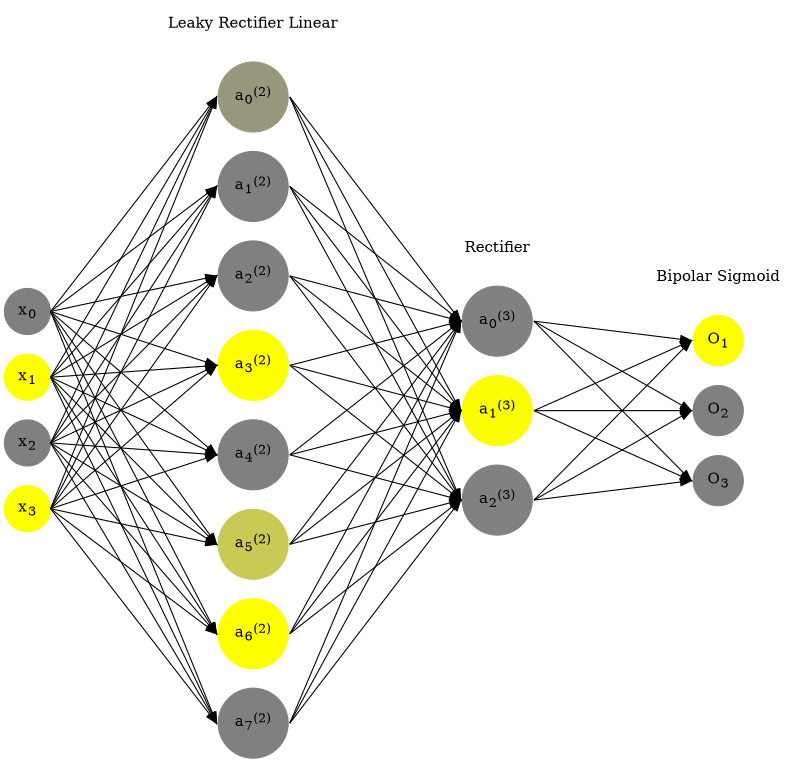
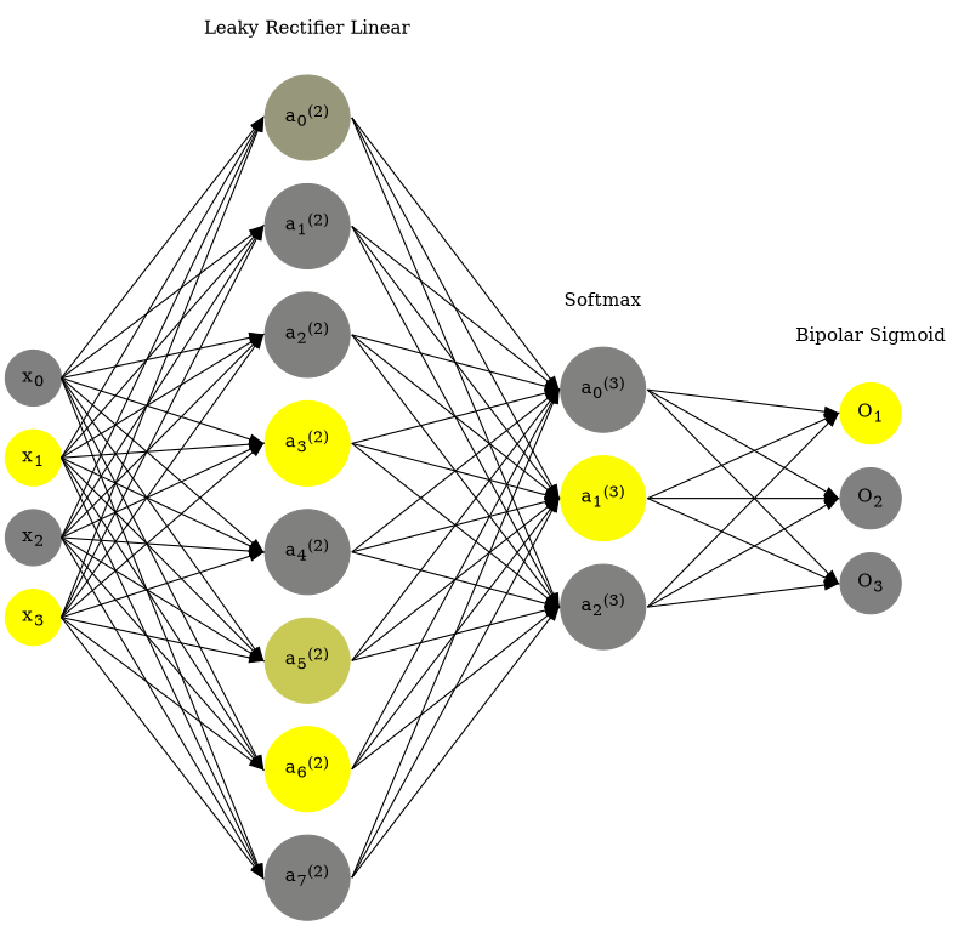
  digraph {
    rankdir=LR
    ranksep=1.4
    splines=false
    node [color="0.1667, 0.0, 0.5" fillcolor="0.1667, 0.0, 0.5" shape=circle style=filled]
    edge [headport=w style=solid tailport=e]
    n1 [label=<x<sub>0</sub>>]
    n2 [color="0.1667, 1.0, 1.0" fillcolor="0.1667, 1.0, 1.0" label=<x<sub>1</sub>>]
    n3 [label=<x<sub>2</sub>>]
    n4 [color="0.1667, 1.0, 1.0" fillcolor="0.1667, 1.0, 1.0" label=<x<sub>3</sub>>]
    n5 [color="0.1667, 0.182151, 0.591075" fillcolor="0.1667, 0.182151, 0.591075" label=<a<sub>0</sub><sup>(2)</sup>>]
    n6 [color="0.1667, 0.001056, 0.500528" fillcolor="0.1667, 0.001056, 0.500528" label=<a<sub>1</sub><sup>(2)</sup>>]
    n7 [color="0.1667, 0.000476, 0.500238" fillcolor="0.1667, 0.000476, 0.500238" label=<a<sub>2</sub><sup>(2)</sup>>]
    n8 [color="0.1667, 0.997089, 0.998544" fillcolor="0.1667, 0.997089, 0.998544" label=<a<sub>3</sub><sup>(2)</sup>>]
    n9 [color="0.1667, 0.001306, 0.500653" fillcolor="0.1667, 0.001306, 0.500653" label=<a<sub>4</sub><sup>(2)</sup>>]
    n10 [color="0.1667, 0.571688, 0.785844" fillcolor="0.1667, 0.571688, 0.785844" label=<a<sub>5</sub><sup>(2)</sup>>]
    n11 [color="0.1667, 1.350791, 1.175395" fillcolor="0.1667, 1.350791, 1.175395" label=<a<sub>6</sub><sup>(2)</sup>>]
    n12 [color="0.1667, 0.002199, 0.501100" fillcolor="0.1667, 0.002199, 0.501100" label=<a<sub>7</sub><sup>(2)</sup>>]
    n13 [color="0.1667, 0.010825, 0.505413" fillcolor="0.1667, 0.010825, 0.505413" label=<a<sub>0</sub><sup>(3)</sup>>]
    n14 [color="0.1667, 0.976731, 0.988365" fillcolor="0.1667, 0.976731, 0.988365" label=<a<sub>1</sub><sup>(3)</sup>>]
    n15 [color="0.1667, 0.012444, 0.506222" fillcolor="0.1667, 0.012444, 0.506222" label=<a<sub>2</sub><sup>(3)</sup>>]
    n16 [color="0.1667, 1.0, 1.0" fillcolor="0.1667, 1.0, 1.0" label=<O<sub>1</sub>>]
    n17 [label=<O<sub>2</sub>>]
    n18 [label=<O<sub>3</sub>>]
    n19 [label="Leaky Rectifier Linear" shape=plaintext color="" fillcolor="" style=""]
-   n20 [label=Rectifier shape=plaintext color="" fillcolor="" style=""]
+   n20 [label=Softmax shape=plaintext color="" fillcolor="" style=""]
    n21 [label="Bipolar Sigmoid" shape=plaintext color="" fillcolor="" style=""]
    subgraph sub_1 {
      n1
    }
    subgraph sub_2 {
      n2
    }
    subgraph sub_3 {
      n3
    }
    subgraph sub_4 {
      n4
    }
    subgraph sub_5 {
      n5
    }
    subgraph sub_6 {
      n6
    }
    subgraph sub_7 {
      n7
    }
    subgraph sub_8 {
      n8
    }
    subgraph sub_9 {
      n9
    }
    subgraph sub_10 {
      n10
    }
    subgraph sub_11 {
      n11
    }
    subgraph sub_12 {
      n12
    }
    subgraph sub_13 {
      n13
    }
    subgraph sub_14 {
      n14
    }
    subgraph sub_15 {
      n15
    }
    subgraph sub_16 {
      n16
    }
    subgraph sub_17 {
      n17
    }
    subgraph sub_18 {
      n18
    }
    subgraph sub_19 {
      rank=same
      n1
      n2
      n3
      n4
    }
    subgraph sub_20 {
      rank=same
      n5
      n6
      n7
      n8
      n9
      n10
      n11
      n12
    }
    subgraph sub_21 {
      rank=same
      n13
      n14
      n15
    }
    subgraph sub_22 {
      rank=same
      n16
      n17
      n18
    }
    subgraph sub_23 {
      rank=same
      n5
      n19
    }
    subgraph sub_24 {
      rank=same
      n13
      n20
    }
    subgraph sub_25 {
      rank=same
      n16
      n21
    }
    n1 -> n2 [style=invis]
    n1 -> n5
    n1 -> n6
    n1 -> n7
    n1 -> n8
    n1 -> n9
    n1 -> n10
    n1 -> n11
    n1 -> n12
    n2 -> n3 [style=invis]
    n2 -> n5
    n2 -> n6
    n2 -> n7
    n2 -> n8
    n2 -> n9
    n2 -> n10
    n2 -> n11
    n2 -> n12
    n3 -> n4 [style=invis]
    n3 -> n5
    n3 -> n6
    n3 -> n7
    n3 -> n8
    n3 -> n9
    n3 -> n10
    n3 -> n11
    n3 -> n12
    n4 -> n5
    n4 -> n6
    n4 -> n7
    n4 -> n8
    n4 -> n9
    n4 -> n10
    n4 -> n11
    n4 -> n12
    n5 -> n6 [style=invis]
    n5 -> n13
    n5 -> n14
    n5 -> n15
    n6 -> n7 [style=invis]
    n6 -> n13
    n6 -> n14
    n6 -> n15
    n7 -> n8 [style=invis]
    n7 -> n13
    n7 -> n14
    n7 -> n15
    n8 -> n9 [style=invis]
    n8 -> n13
    n8 -> n14
    n8 -> n15
    n9 -> n10 [style=invis]
    n9 -> n13
    n9 -> n14
    n9 -> n15
    n10 -> n11 [style=invis]
    n10 -> n13
    n10 -> n14
    n10 -> n15
    n11 -> n12 [style=invis]
    n11 -> n13
    n11 -> n14
    n11 -> n15
    n12 -> n13
    n12 -> n14
    n12 -> n15
    n13 -> n14 [style=invis]
    n13 -> n16
    n13 -> n17
    n13 -> n18
    n14 -> n15 [style=invis]
    n14 -> n16
    n14 -> n17
    n14 -> n18
    n15 -> n16
    n15 -> n17
    n15 -> n18
    n16 -> n17 [style=invis]
    n17 -> n18 [style=invis]
    n19 -> n5 [style=invis]
    n20 -> n13 [style=invis]
    n21 -> n16 [style=invis]
  }
